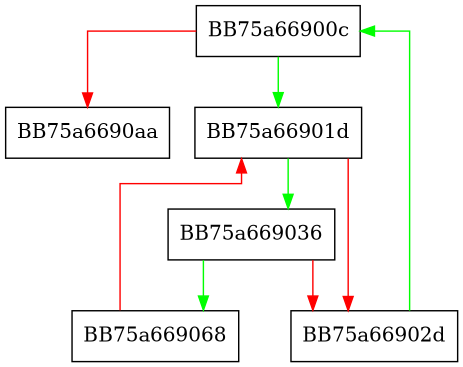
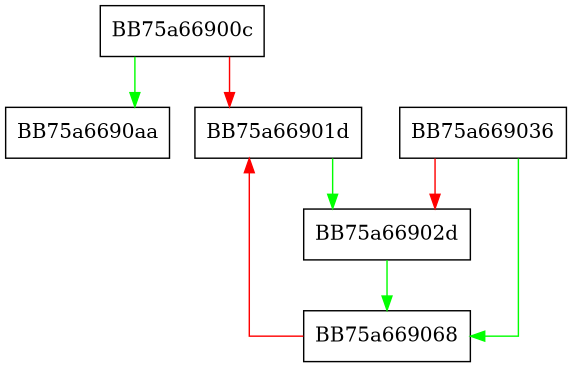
  digraph {
    splines=ortho
    node [shape=box]
    edge [color=green]
    BB75a66900c
    BB75a6690aa
    BB75a66901d
    BB75a669036
    BB75a66902d
    BB75a669068
-   BB75a66900c -> BB75a6690aa [color=red]
-   BB75a66900c -> BB75a66901d
-   BB75a66901d -> BB75a669036
-   BB75a66901d -> BB75a66902d [color=red]
+   BB75a66900c -> BB75a6690aa
+   BB75a66900c -> BB75a66901d [color=red]
+   BB75a66901d -> BB75a66902d
    BB75a669036 -> BB75a66902d [color=red]
    BB75a669036 -> BB75a669068
-   BB75a66902d -> BB75a66900c
+   BB75a66902d -> BB75a669068
    BB75a669068 -> BB75a66901d [color=red]
  }
